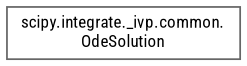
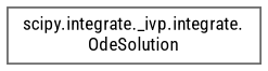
  digraph {
    rankdir=LR
    fontname="Roboto Condensed"
-   n1 [color=grey40 fillcolor=white fontname="Roboto Condensed" fontsize=10 height=0.2 label="scipy.integrate._ivp.common.\lOdeSolution" shape=box style=filled width=0.4]
+   n1 [color=grey40 fillcolor=white fontname="Roboto Condensed" fontsize=10 height=0.2 label="scipy.integrate._ivp.integrate.\lOdeSolution" shape=box style=filled width=0.4]
  }
